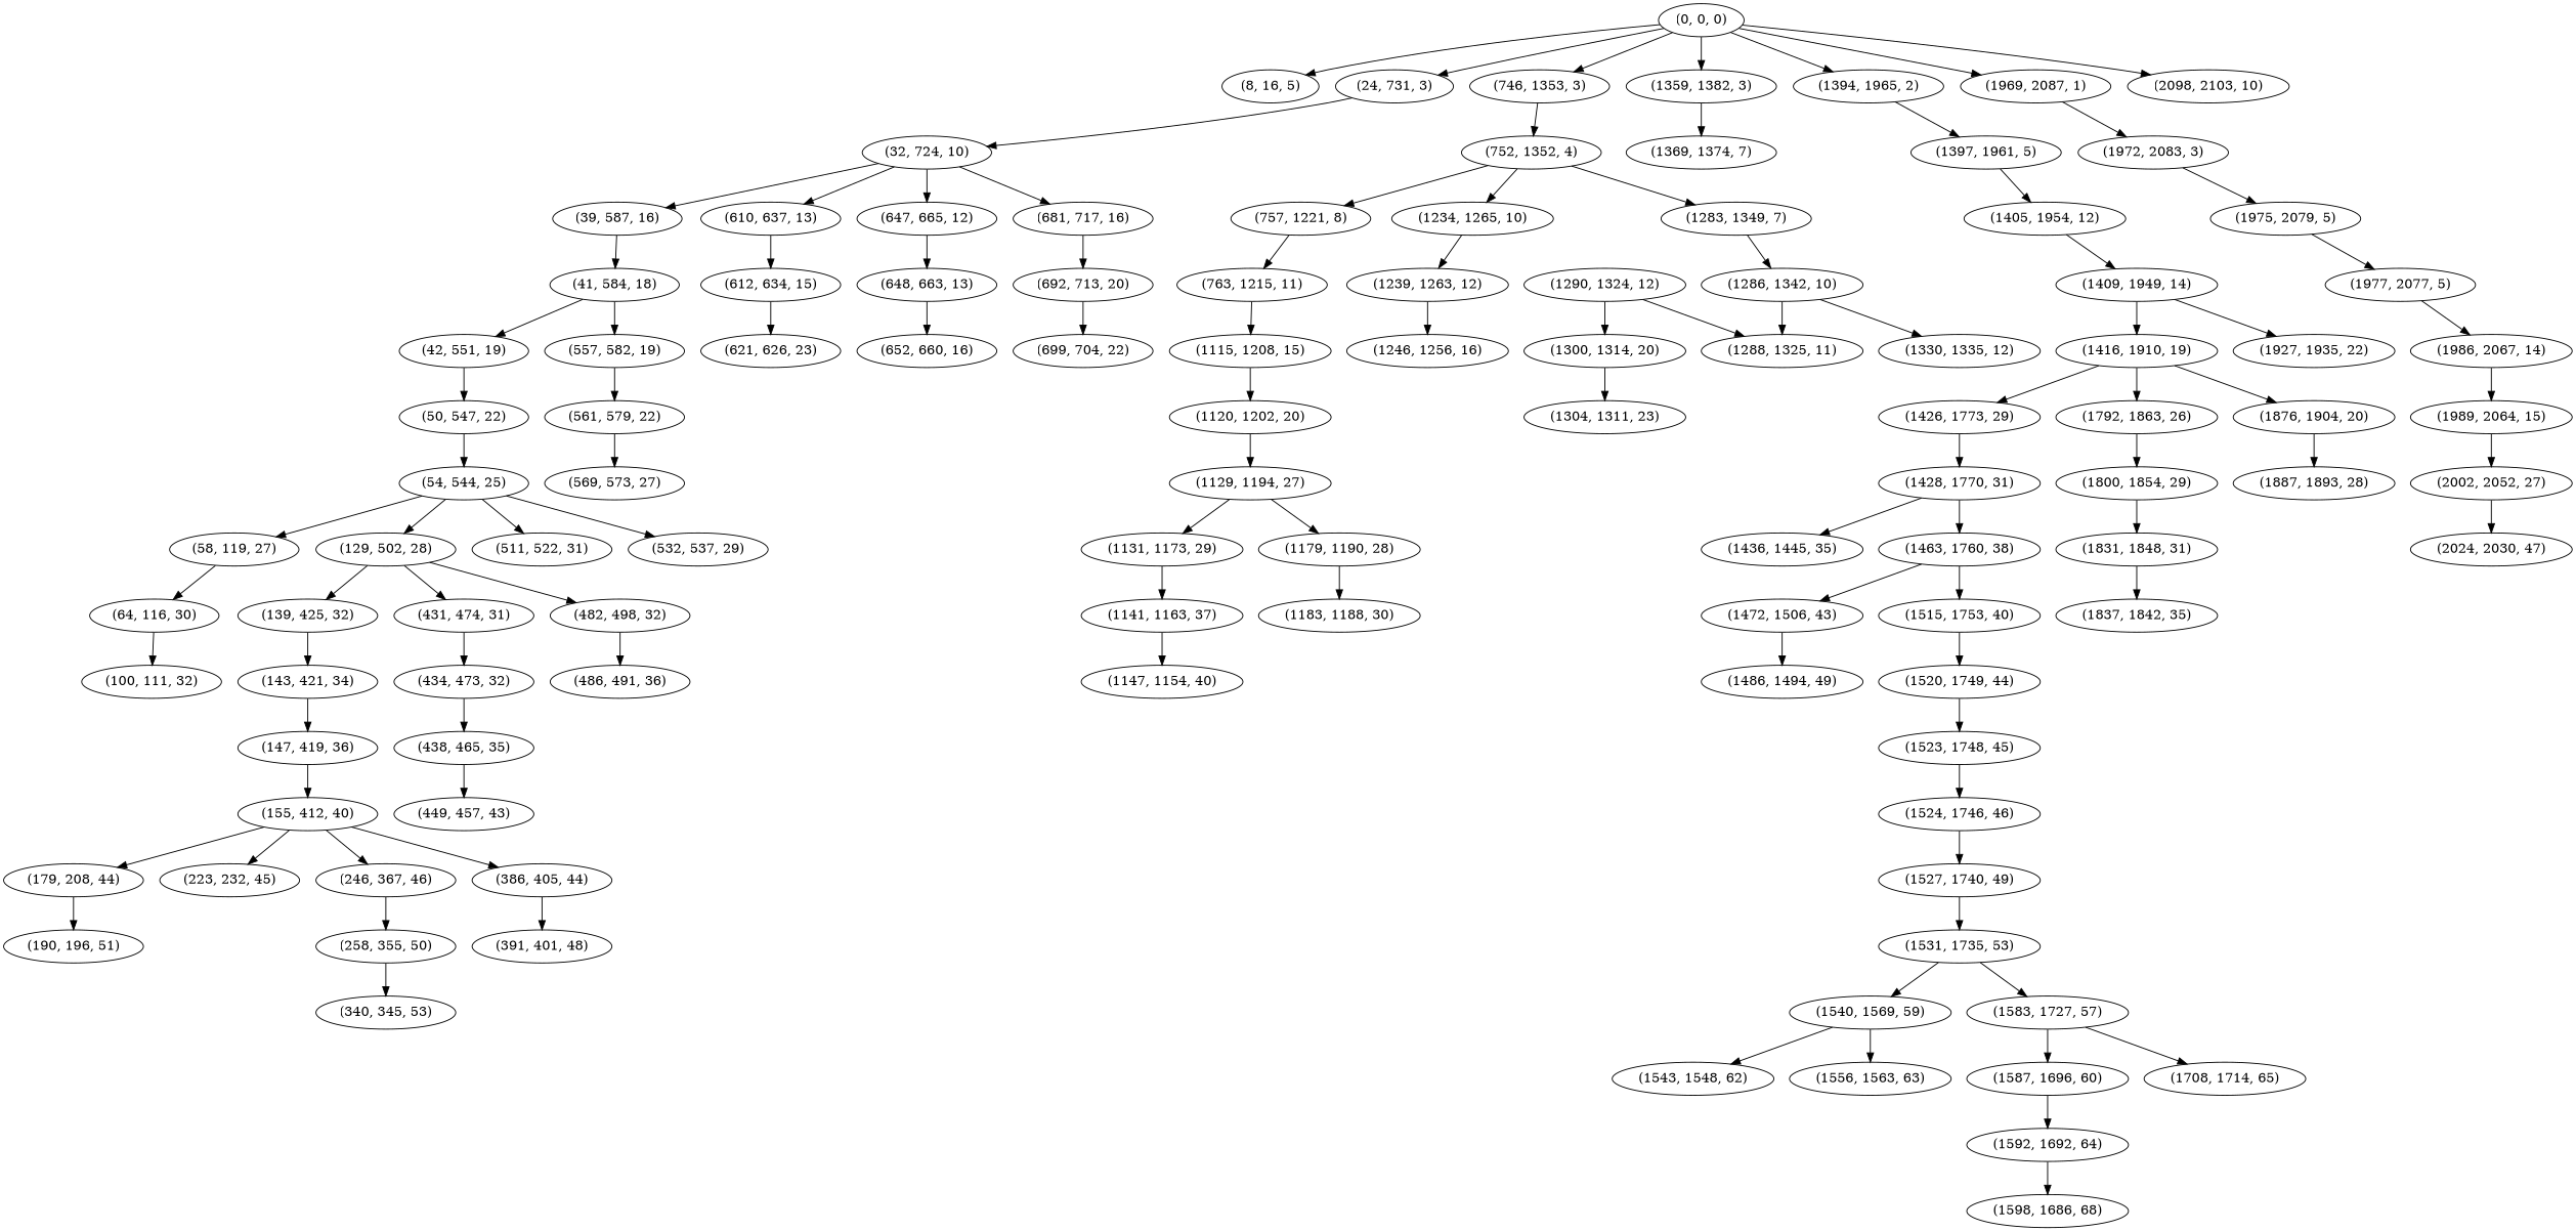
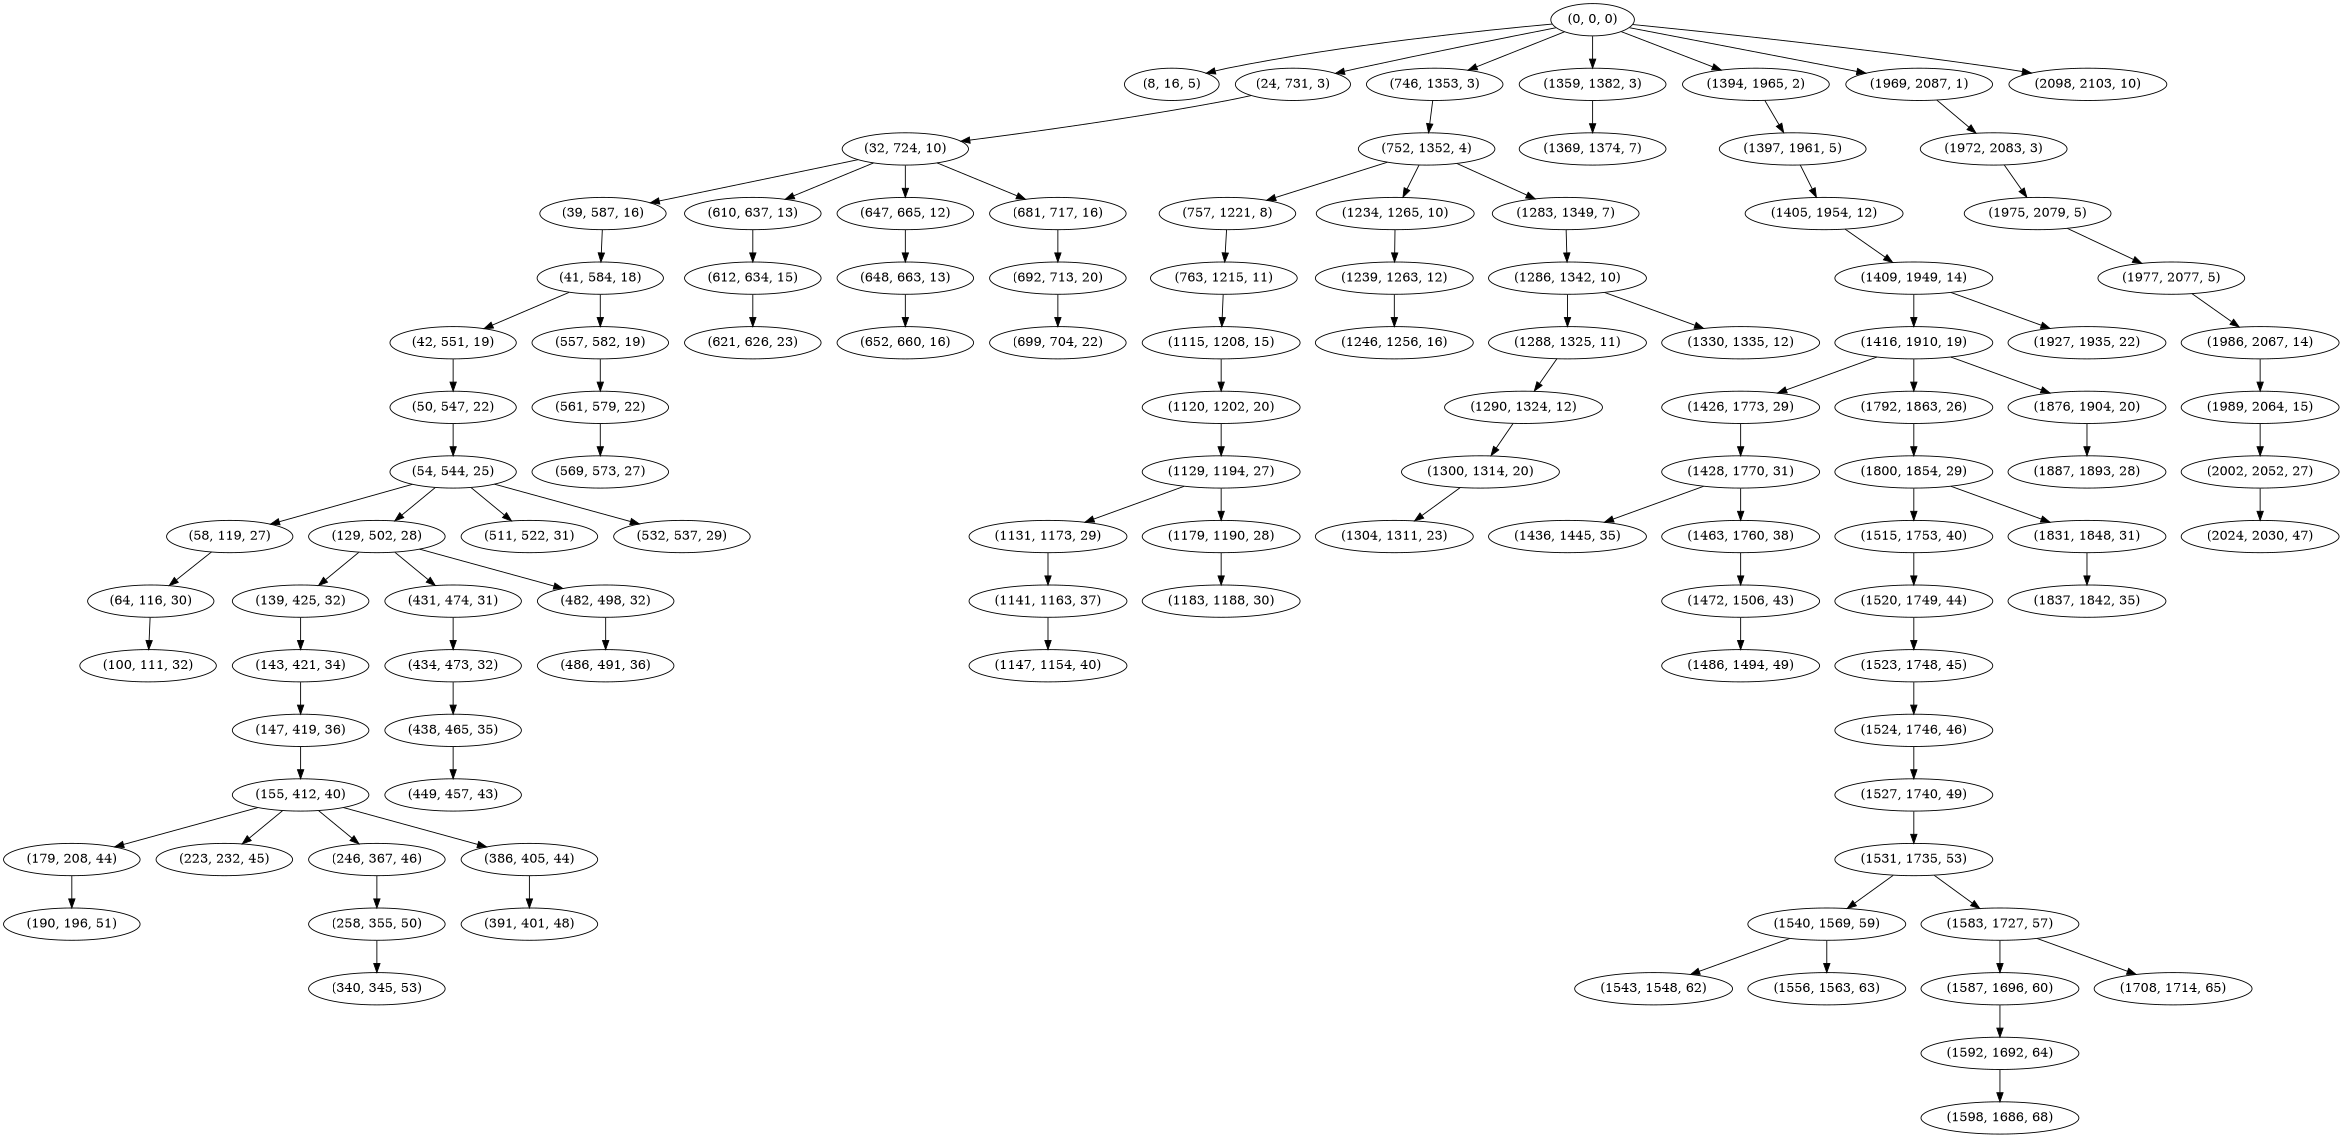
  digraph {
    "(0, 0, 0)"
    "(8, 16, 5)"
    "(24, 731, 3)"
    "(746, 1353, 3)"
    "(1359, 1382, 3)"
    "(1394, 1965, 2)"
    "(1969, 2087, 1)"
    "(2098, 2103, 10)"
    "(32, 724, 10)"
    "(752, 1352, 4)"
    "(1369, 1374, 7)"
    "(1397, 1961, 5)"
    "(1972, 2083, 3)"
    "(39, 587, 16)"
    "(610, 637, 13)"
    "(647, 665, 12)"
    "(681, 717, 16)"
    "(41, 584, 18)"
    "(612, 634, 15)"
    "(648, 663, 13)"
    "(692, 713, 20)"
    "(42, 551, 19)"
    "(557, 582, 19)"
    "(50, 547, 22)"
    "(561, 579, 22)"
    "(54, 544, 25)"
    "(58, 119, 27)"
    "(129, 502, 28)"
    "(511, 522, 31)"
    "(532, 537, 29)"
    "(64, 116, 30)"
    "(139, 425, 32)"
    "(431, 474, 31)"
    "(482, 498, 32)"
    "(100, 111, 32)"
    "(143, 421, 34)"
    "(434, 473, 32)"
    "(486, 491, 36)"
    "(147, 419, 36)"
    "(155, 412, 40)"
    "(179, 208, 44)"
    "(223, 232, 45)"
    "(246, 367, 46)"
    "(386, 405, 44)"
    "(190, 196, 51)"
    "(258, 355, 50)"
    "(391, 401, 48)"
    "(340, 345, 53)"
    "(438, 465, 35)"
    "(449, 457, 43)"
    "(569, 573, 27)"
    "(621, 626, 23)"
    "(652, 660, 16)"
    "(699, 704, 22)"
    "(757, 1221, 8)"
    "(1234, 1265, 10)"
    "(1283, 1349, 7)"
    "(763, 1215, 11)"
    "(1239, 1263, 12)"
    "(1286, 1342, 10)"
    "(1115, 1208, 15)"
    "(1120, 1202, 20)"
    "(1129, 1194, 27)"
    "(1131, 1173, 29)"
    "(1179, 1190, 28)"
    "(1141, 1163, 37)"
    "(1183, 1188, 30)"
    "(1147, 1154, 40)"
    "(1246, 1256, 16)"
    "(1288, 1325, 11)"
    "(1330, 1335, 12)"
    "(1290, 1324, 12)"
    "(1300, 1314, 20)"
    "(1304, 1311, 23)"
    "(1405, 1954, 12)"
    "(1409, 1949, 14)"
    "(1416, 1910, 19)"
    "(1927, 1935, 22)"
    "(1426, 1773, 29)"
    "(1792, 1863, 26)"
    "(1876, 1904, 20)"
    "(1428, 1770, 31)"
    "(1800, 1854, 29)"
    "(1887, 1893, 28)"
    "(1436, 1445, 35)"
    "(1463, 1760, 38)"
    "(1472, 1506, 43)"
    "(1515, 1753, 40)"
    "(1486, 1494, 49)"
    "(1520, 1749, 44)"
    "(1523, 1748, 45)"
    "(1524, 1746, 46)"
    "(1527, 1740, 49)"
    "(1531, 1735, 53)"
    "(1540, 1569, 59)"
    "(1583, 1727, 57)"
    "(1543, 1548, 62)"
    "(1556, 1563, 63)"
    "(1587, 1696, 60)"
    "(1708, 1714, 65)"
    "(1592, 1692, 64)"
    "(1598, 1686, 68)"
    "(1831, 1848, 31)"
    "(1837, 1842, 35)"
    "(1975, 2079, 5)"
    n106 [label="(1977, 2077, 5)"]
    "(1986, 2067, 14)"
    "(1989, 2064, 15)"
    "(2002, 2052, 27)"
    "(2024, 2030, 47)"
    "(0, 0, 0)" -> "(8, 16, 5)"
    "(0, 0, 0)" -> "(24, 731, 3)"
    "(0, 0, 0)" -> "(746, 1353, 3)"
    "(0, 0, 0)" -> "(1359, 1382, 3)"
    "(0, 0, 0)" -> "(1394, 1965, 2)"
    "(0, 0, 0)" -> "(1969, 2087, 1)"
    "(0, 0, 0)" -> "(2098, 2103, 10)"
    "(24, 731, 3)" -> "(32, 724, 10)"
    "(746, 1353, 3)" -> "(752, 1352, 4)"
    "(1359, 1382, 3)" -> "(1369, 1374, 7)"
    "(1394, 1965, 2)" -> "(1397, 1961, 5)"
    "(1969, 2087, 1)" -> "(1972, 2083, 3)"
    "(32, 724, 10)" -> "(39, 587, 16)"
    "(32, 724, 10)" -> "(610, 637, 13)"
    "(32, 724, 10)" -> "(647, 665, 12)"
    "(32, 724, 10)" -> "(681, 717, 16)"
    "(752, 1352, 4)" -> "(757, 1221, 8)"
    "(752, 1352, 4)" -> "(1234, 1265, 10)"
    "(752, 1352, 4)" -> "(1283, 1349, 7)"
    "(1397, 1961, 5)" -> "(1405, 1954, 12)"
    "(1972, 2083, 3)" -> "(1975, 2079, 5)"
    "(39, 587, 16)" -> "(41, 584, 18)"
    "(610, 637, 13)" -> "(612, 634, 15)"
    "(647, 665, 12)" -> "(648, 663, 13)"
    "(681, 717, 16)" -> "(692, 713, 20)"
    "(41, 584, 18)" -> "(42, 551, 19)"
    "(41, 584, 18)" -> "(557, 582, 19)"
    "(612, 634, 15)" -> "(621, 626, 23)"
    "(648, 663, 13)" -> "(652, 660, 16)"
    "(692, 713, 20)" -> "(699, 704, 22)"
    "(42, 551, 19)" -> "(50, 547, 22)"
    "(557, 582, 19)" -> "(561, 579, 22)"
    "(50, 547, 22)" -> "(54, 544, 25)"
    "(561, 579, 22)" -> "(569, 573, 27)"
    "(54, 544, 25)" -> "(58, 119, 27)"
    "(54, 544, 25)" -> "(129, 502, 28)"
    "(54, 544, 25)" -> "(511, 522, 31)"
    "(54, 544, 25)" -> "(532, 537, 29)"
    "(58, 119, 27)" -> "(64, 116, 30)"
    "(129, 502, 28)" -> "(139, 425, 32)"
    "(129, 502, 28)" -> "(431, 474, 31)"
    "(129, 502, 28)" -> "(482, 498, 32)"
    "(64, 116, 30)" -> "(100, 111, 32)"
    "(139, 425, 32)" -> "(143, 421, 34)"
    "(431, 474, 31)" -> "(434, 473, 32)"
    "(482, 498, 32)" -> "(486, 491, 36)"
    "(143, 421, 34)" -> "(147, 419, 36)"
    "(434, 473, 32)" -> "(438, 465, 35)"
    "(147, 419, 36)" -> "(155, 412, 40)"
    "(155, 412, 40)" -> "(179, 208, 44)"
    "(155, 412, 40)" -> "(223, 232, 45)"
    "(155, 412, 40)" -> "(246, 367, 46)"
    "(155, 412, 40)" -> "(386, 405, 44)"
    "(179, 208, 44)" -> "(190, 196, 51)"
    "(246, 367, 46)" -> "(258, 355, 50)"
    "(386, 405, 44)" -> "(391, 401, 48)"
    "(258, 355, 50)" -> "(340, 345, 53)"
    "(438, 465, 35)" -> "(449, 457, 43)"
    "(757, 1221, 8)" -> "(763, 1215, 11)"
    "(1234, 1265, 10)" -> "(1239, 1263, 12)"
    "(1283, 1349, 7)" -> "(1286, 1342, 10)"
    "(763, 1215, 11)" -> "(1115, 1208, 15)"
    "(1239, 1263, 12)" -> "(1246, 1256, 16)"
    "(1286, 1342, 10)" -> "(1288, 1325, 11)"
    "(1286, 1342, 10)" -> "(1330, 1335, 12)"
    "(1115, 1208, 15)" -> "(1120, 1202, 20)"
    "(1120, 1202, 20)" -> "(1129, 1194, 27)"
    "(1129, 1194, 27)" -> "(1131, 1173, 29)"
    "(1129, 1194, 27)" -> "(1179, 1190, 28)"
    "(1131, 1173, 29)" -> "(1141, 1163, 37)"
    "(1179, 1190, 28)" -> "(1183, 1188, 30)"
    "(1141, 1163, 37)" -> "(1147, 1154, 40)"
-   "(1290, 1324, 12)" -> "(1288, 1325, 11)"
+   "(1288, 1325, 11)" -> "(1290, 1324, 12)"
    "(1290, 1324, 12)" -> "(1300, 1314, 20)"
    "(1300, 1314, 20)" -> "(1304, 1311, 23)"
    "(1405, 1954, 12)" -> "(1409, 1949, 14)"
    "(1409, 1949, 14)" -> "(1416, 1910, 19)"
    "(1409, 1949, 14)" -> "(1927, 1935, 22)"
    "(1416, 1910, 19)" -> "(1426, 1773, 29)"
    "(1416, 1910, 19)" -> "(1792, 1863, 26)"
    "(1416, 1910, 19)" -> "(1876, 1904, 20)"
    "(1426, 1773, 29)" -> "(1428, 1770, 31)"
    "(1792, 1863, 26)" -> "(1800, 1854, 29)"
    "(1876, 1904, 20)" -> "(1887, 1893, 28)"
    "(1428, 1770, 31)" -> "(1436, 1445, 35)"
    "(1428, 1770, 31)" -> "(1463, 1760, 38)"
    "(1800, 1854, 29)" -> "(1831, 1848, 31)"
    "(1463, 1760, 38)" -> "(1472, 1506, 43)"
-   "(1463, 1760, 38)" -> "(1515, 1753, 40)"
+   "(1800, 1854, 29)" -> "(1515, 1753, 40)"
    "(1472, 1506, 43)" -> "(1486, 1494, 49)"
    "(1515, 1753, 40)" -> "(1520, 1749, 44)"
    "(1520, 1749, 44)" -> "(1523, 1748, 45)"
    "(1523, 1748, 45)" -> "(1524, 1746, 46)"
    "(1524, 1746, 46)" -> "(1527, 1740, 49)"
    "(1527, 1740, 49)" -> "(1531, 1735, 53)"
    "(1531, 1735, 53)" -> "(1540, 1569, 59)"
    "(1531, 1735, 53)" -> "(1583, 1727, 57)"
    "(1540, 1569, 59)" -> "(1543, 1548, 62)"
    "(1540, 1569, 59)" -> "(1556, 1563, 63)"
    "(1583, 1727, 57)" -> "(1587, 1696, 60)"
    "(1583, 1727, 57)" -> "(1708, 1714, 65)"
    "(1587, 1696, 60)" -> "(1592, 1692, 64)"
    "(1592, 1692, 64)" -> "(1598, 1686, 68)"
    "(1831, 1848, 31)" -> "(1837, 1842, 35)"
    "(1975, 2079, 5)" -> n106
    n106 -> "(1986, 2067, 14)"
    "(1986, 2067, 14)" -> "(1989, 2064, 15)"
    "(1989, 2064, 15)" -> "(2002, 2052, 27)"
    "(2002, 2052, 27)" -> "(2024, 2030, 47)"
  }
